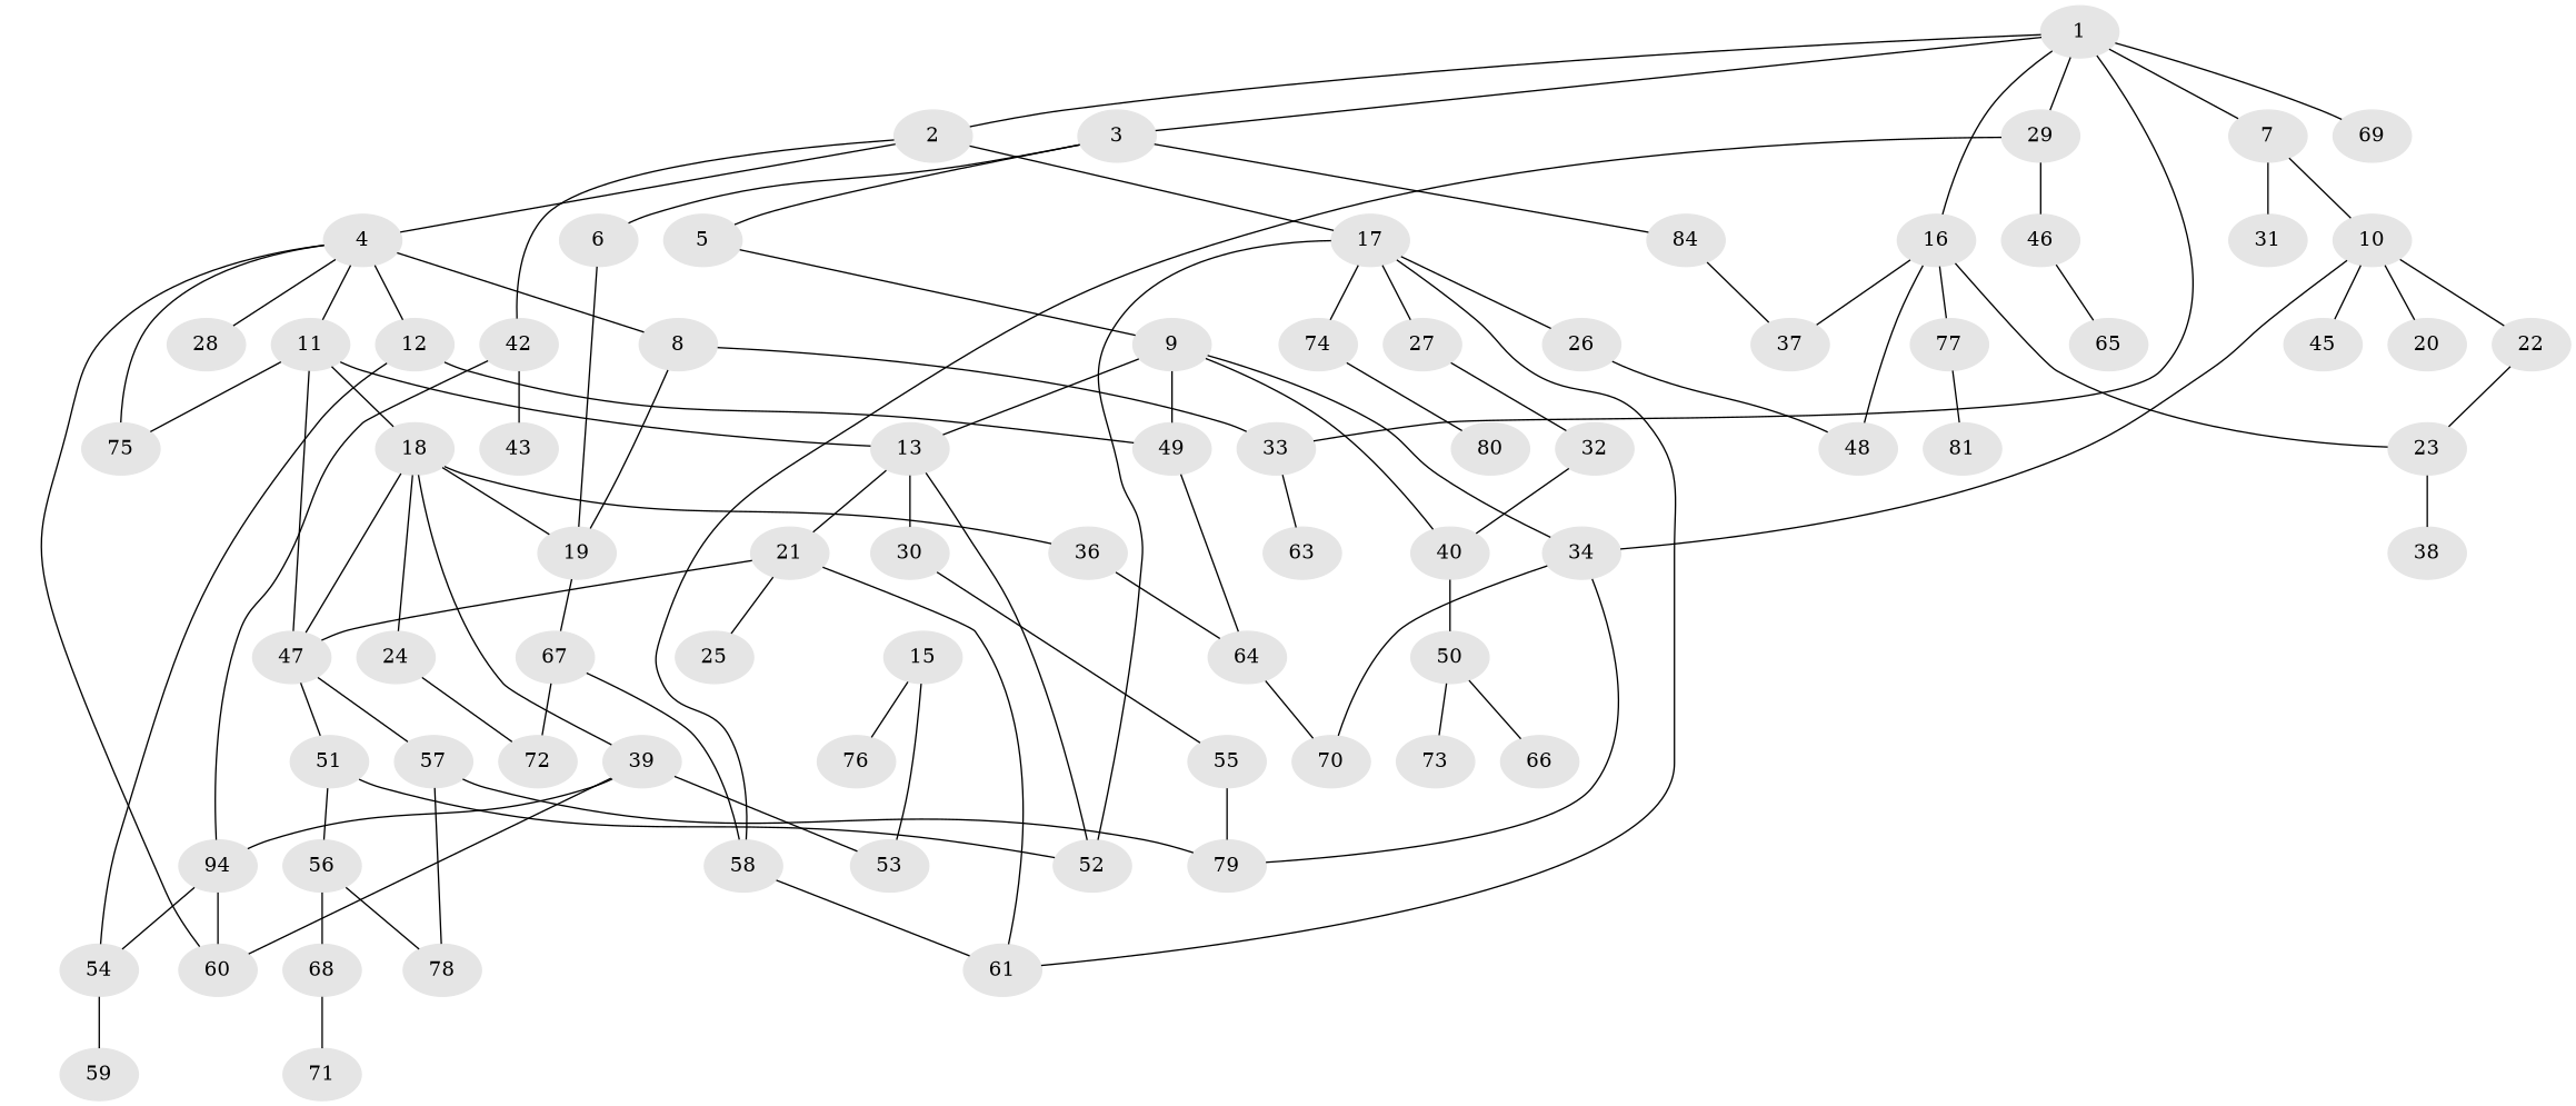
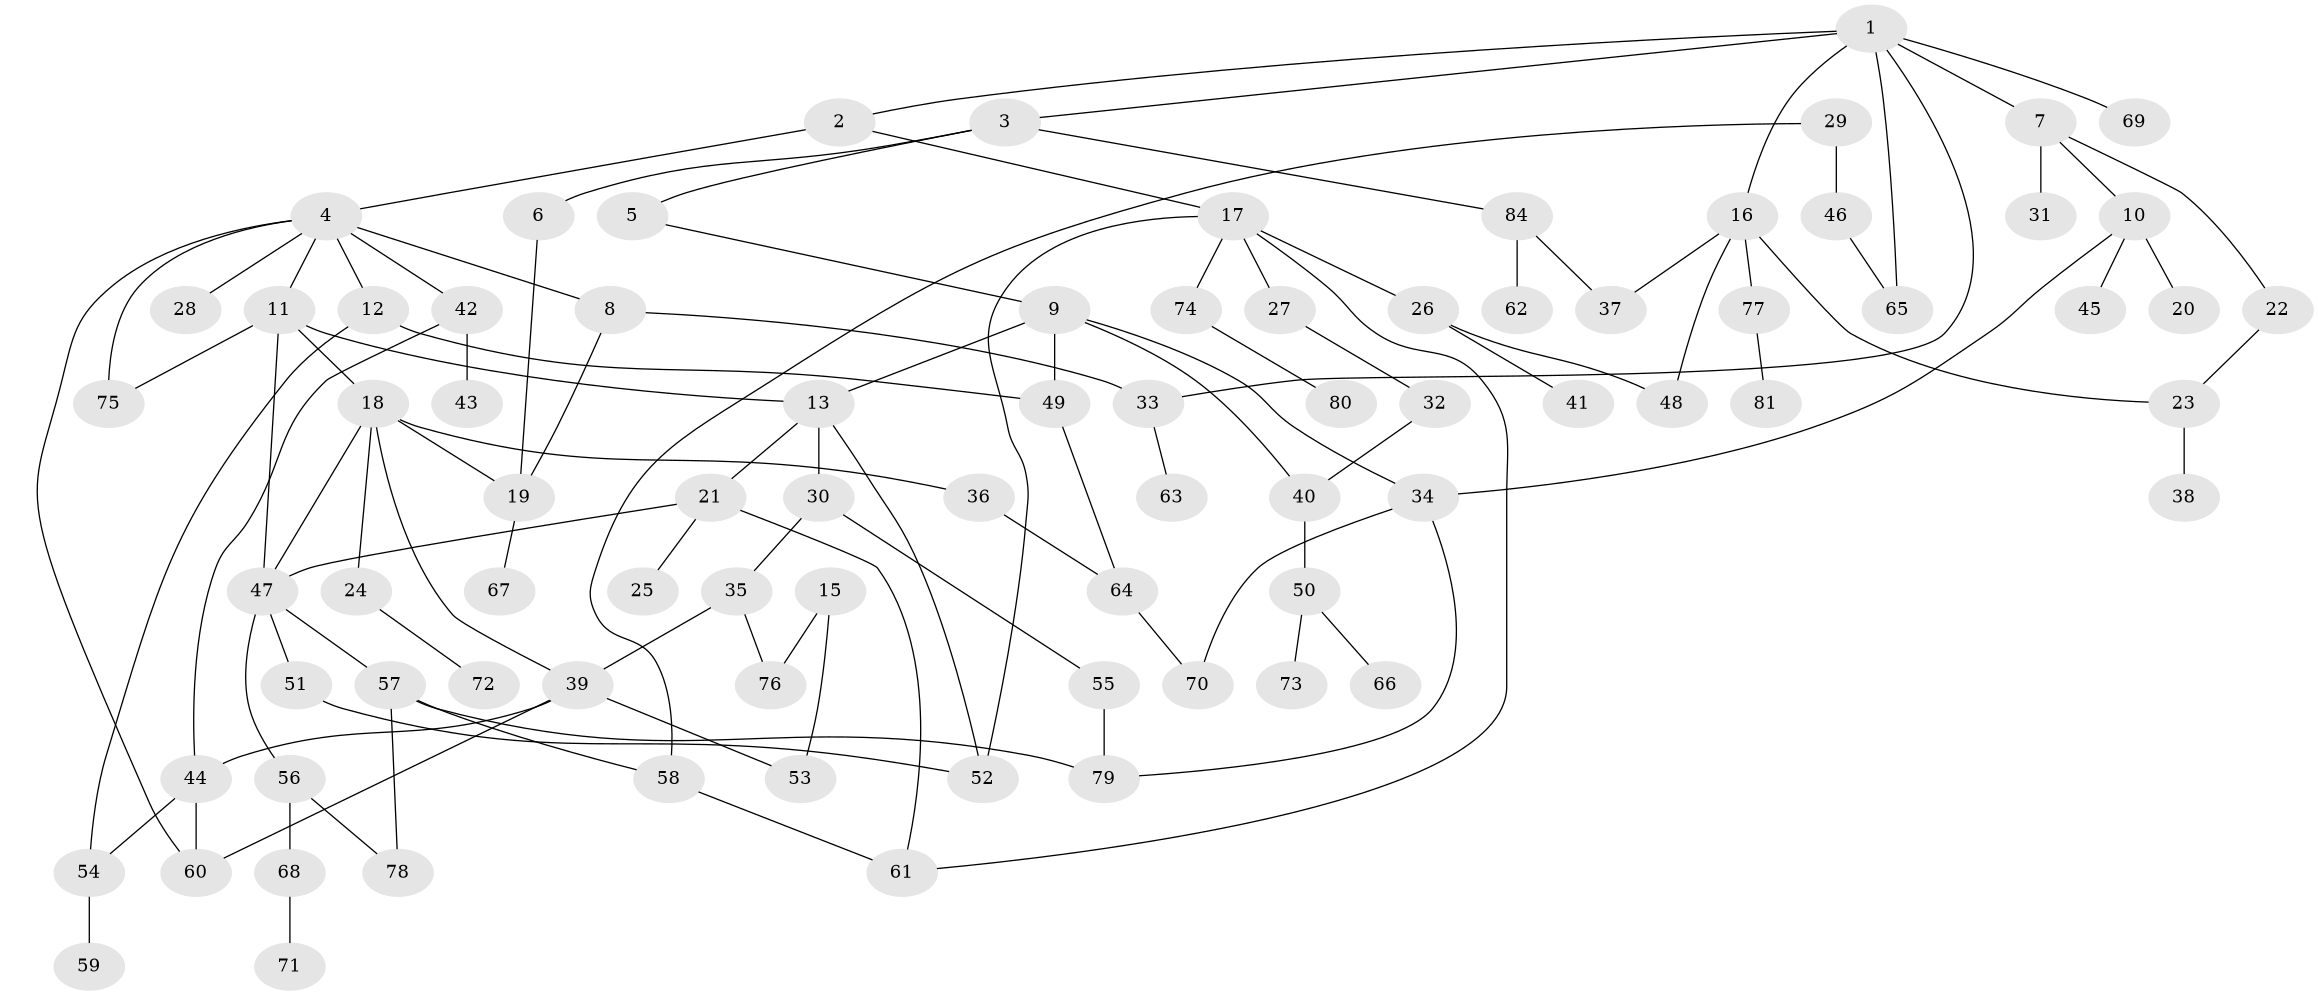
  graph {
    node [color=gray90 style=filled]
    1
    2
    3
    7
    16
    29
    33
    69
    4
    17
    42
    5
    6
    n14 [label=84]
    10
    22
    31
    37
    23
    48
    77
    46
    58
    63
    8
    11
    12
    28
    60
    75
    52
    26
    27
    61
    74
-   44 [label=94]
+   44
    43
    9
    19
+   62
    13
    18
    47
    49
    54
    34
    40
    67
    20
    45
    21
    30
    70
    79
    50
    64
    15
    53
    76
    24
    36
    39
    51
    57
    59
    25
+   35
    55
    38
    81
+   41
    32
    80
    72
    65
    66
    73
    56
    78
    68
    71
    1 -- 2
    1 -- 3
    1 -- 7
    1 -- 16
-   1 -- 29
+   1 -- 65
    1 -- 33
    1 -- 69
    2 -- 4
    2 -- 17
-   2 -- 42
+   4 -- 42
    3 -- 5
    3 -- 6
    3 -- n14
    7 -- 10
-   10 -- 22
+   7 -- 22
    7 -- 31
    16 -- 37
    16 -- 23
    16 -- 48
    16 -- 77
    29 -- 46
    29 -- 58
    33 -- 63
    4 -- 8
    4 -- 11
    4 -- 12
    4 -- 28
    4 -- 60
    4 -- 75
    17 -- 52
    17 -- 26
    17 -- 27
    17 -- 61
    17 -- 74
    42 -- 44
    42 -- 43
    5 -- 9
    6 -- 19
    n14 -- 37
+   n14 -- 62
    10 -- 34
    10 -- 20
    10 -- 45
    22 -- 23
    23 -- 38
    77 -- 81
    46 -- 65
    58 -- 61
    8 -- 33
    8 -- 19
    11 -- 75
    11 -- 13
    11 -- 18
    11 -- 47
    12 -- 49
    12 -- 54
    26 -- 48
+   26 -- 41
    27 -- 32
    74 -- 80
    44 -- 60
    44 -- 54
    9 -- 13
    9 -- 49
    9 -- 34
    9 -- 40
    19 -- 67
    13 -- 52
    13 -- 21
    13 -- 30
    18 -- 19
    18 -- 47
    18 -- 24
    18 -- 36
    18 -- 39
    47 -- 51
    47 -- 57
    49 -- 64
    54 -- 59
    34 -- 70
    34 -- 79
    40 -- 50
-   67 -- 72
    21 -- 61
    21 -- 47
    21 -- 25
+   30 -- 35
    30 -- 55
    50 -- 66
    50 -- 73
    64 -- 70
    15 -- 53
    15 -- 76
    24 -- 72
    36 -- 64
    39 -- 60
    39 -- 44
    39 -- 53
    51 -- 52
-   51 -- 56
-   67 -- 58
+   47 -- 56
+   57 -- 58
    57 -- 79
    57 -- 78
+   35 -- 76
+   35 -- 39
    55 -- 79
    32 -- 40
    56 -- 78
    56 -- 68
    68 -- 71
  }
